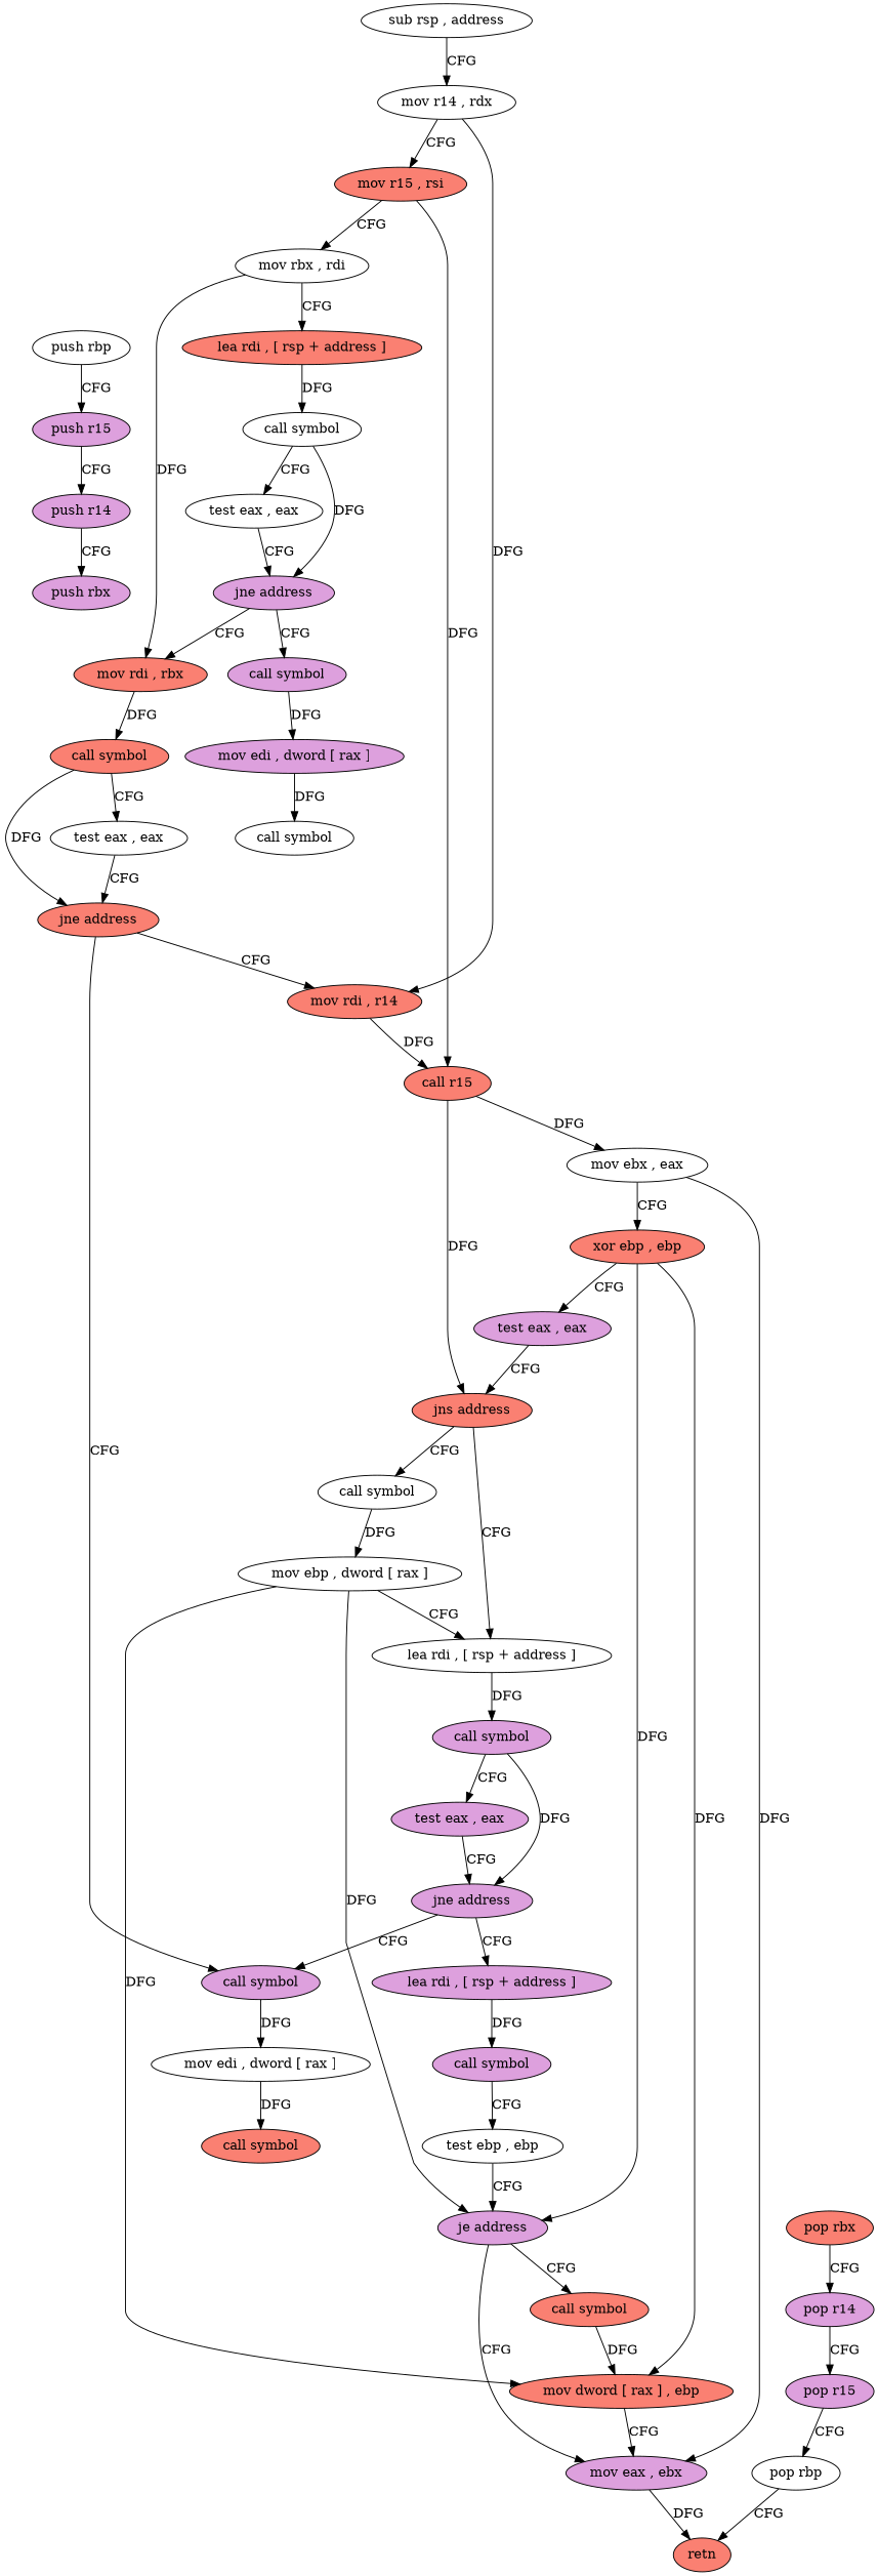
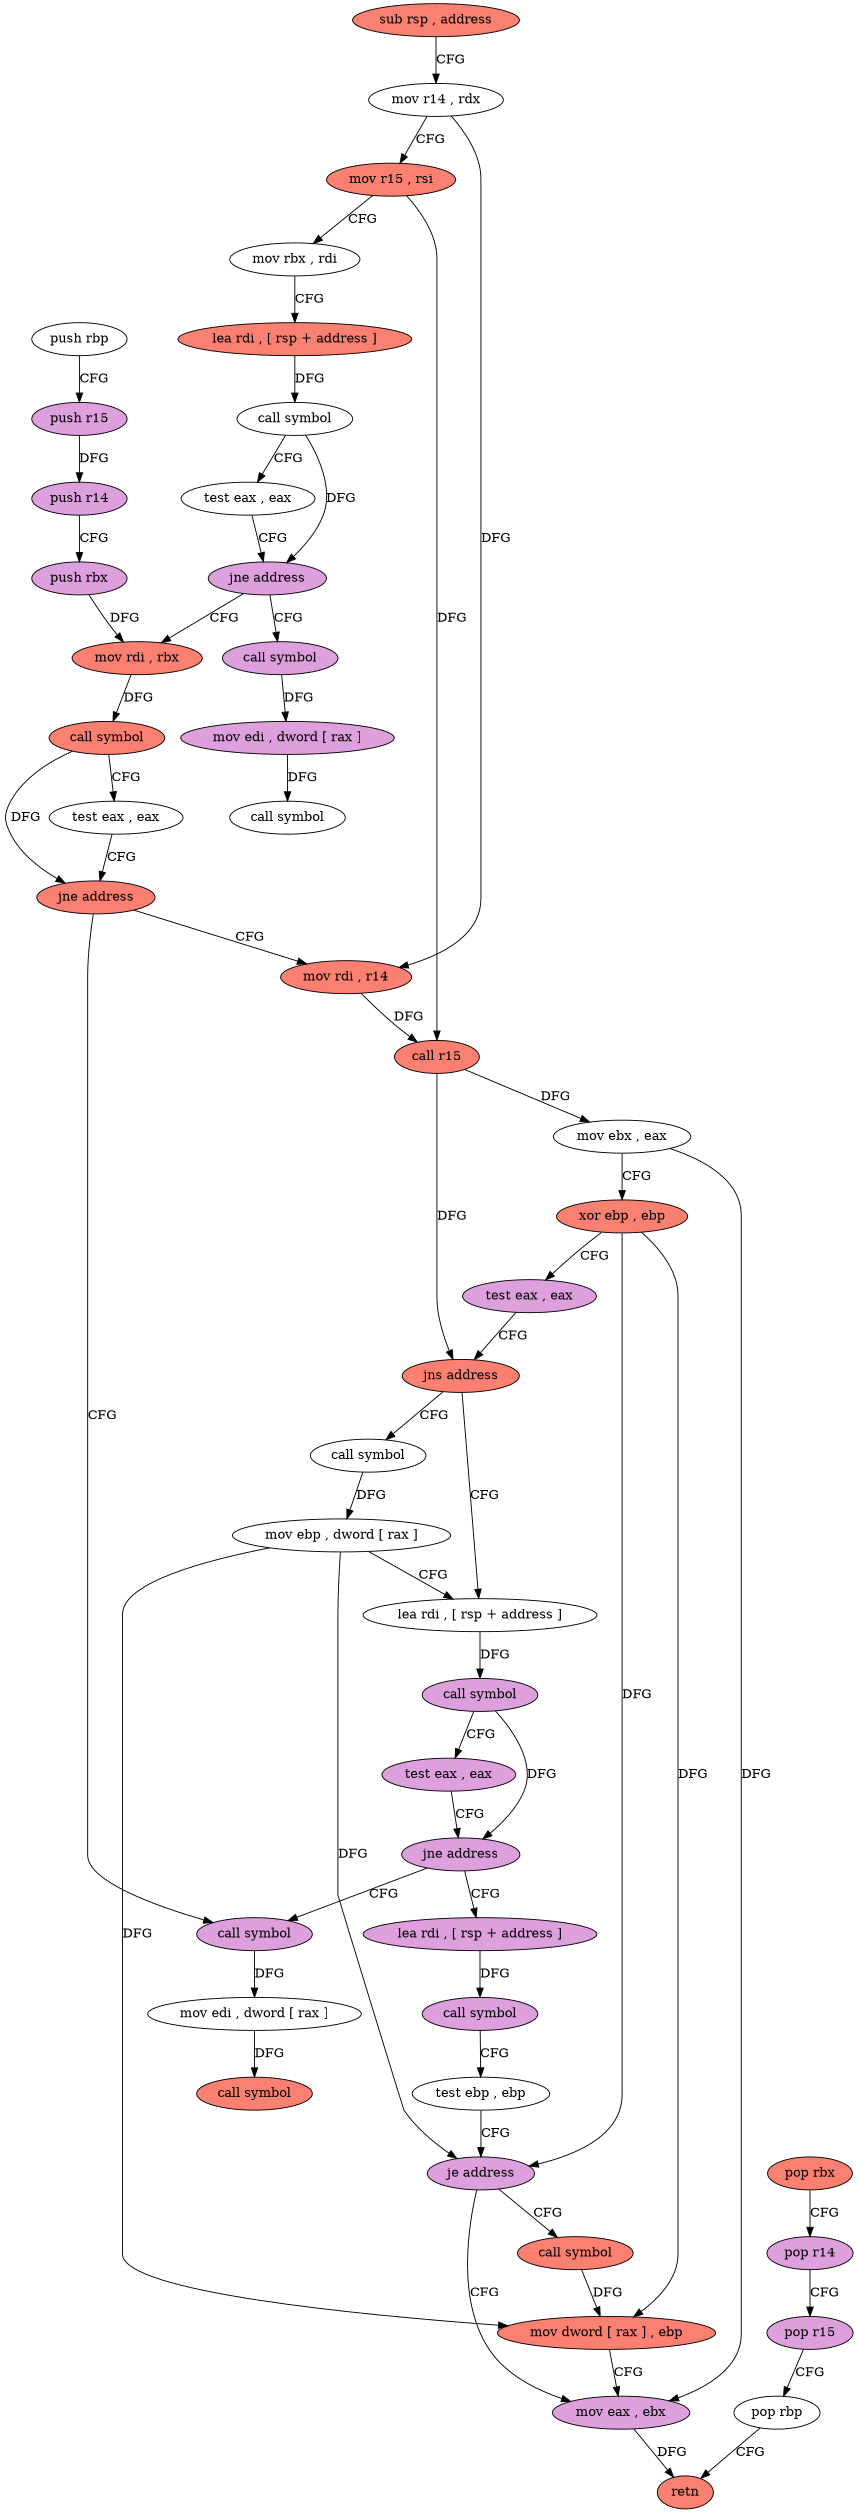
  digraph {
    node [fillcolor=plum style=filled]
    n1 [fillcolor=white label="push rbp"]
    n2 [label="push r15"]
    n3 [label="push r14"]
    n4 [label="push rbx"]
-   n5 [fillcolor=white label="sub rsp , address"]
+   n5 [fillcolor=salmon label="sub rsp , address"]
    n6 [fillcolor=white label="mov r14 , rdx"]
    n7 [fillcolor=salmon label="mov r15 , rsi"]
    n8 [fillcolor=salmon label="mov rdi , r14"]
    n9 [fillcolor=white label="mov rbx , rdi"]
    n10 [fillcolor=salmon label="call r15"]
    n11 [fillcolor=salmon label="lea rdi , [ rsp + address ]"]
    n12 [fillcolor=salmon label="mov rdi , rbx"]
    n13 [fillcolor=white label="mov ebx , eax"]
    n14 [fillcolor=salmon label="jns address"]
    n15 [fillcolor=white label="call symbol"]
    n16 [fillcolor=salmon label="call symbol"]
    n17 [fillcolor=white label="test eax , eax"]
    n18 [label="jne address"]
    n19 [label="call symbol"]
    n20 [label="mov edi , dword [ rax ]"]
    n21 [fillcolor=white label="call symbol"]
    n22 [fillcolor=white label="test eax , eax"]
    n23 [fillcolor=salmon label="jne address"]
    n24 [label="call symbol"]
    n25 [fillcolor=white label="mov edi , dword [ rax ]"]
    n26 [fillcolor=salmon label="call symbol"]
    n27 [fillcolor=salmon label="xor ebp , ebp"]
    n28 [label="mov eax , ebx"]
    n29 [fillcolor=white label="lea rdi , [ rsp + address ]"]
    n30 [fillcolor=white label="call symbol"]
    n31 [label="test eax , eax"]
    n32 [label="je address"]
    n33 [fillcolor=salmon label="mov dword [ rax ] , ebp"]
    n34 [fillcolor=salmon label=retn]
    n35 [fillcolor=salmon label="call symbol"]
    n36 [label="call symbol"]
    n37 [fillcolor=white label="mov ebp , dword [ rax ]"]
    n38 [label="test eax , eax"]
    n39 [label="jne address"]
    n40 [label="lea rdi , [ rsp + address ]"]
    n41 [label="call symbol"]
    n42 [fillcolor=white label="test ebp , ebp"]
    n43 [fillcolor=salmon label="pop rbx"]
    n44 [label="pop r14"]
    n45 [label="pop r15"]
    n46 [fillcolor=white label="pop rbp"]
    n1 -> n2 [label=CFG]
-   n2 -> n3 [label=CFG]
+   n2 -> n3 [label=DFG]
    n3 -> n4 [label=CFG]
    n5 -> n6 [label=CFG]
    n6 -> n7 [label=CFG]
    n6 -> n8 [label=DFG]
    n7 -> n9 [label=CFG]
    n7 -> n10 [label=DFG]
    n8 -> n10 [label=DFG]
    n9 -> n11 [label=CFG]
-   n9 -> n12 [label=DFG]
+   n4 -> n12 [label=DFG]
    n10 -> n13 [label=DFG]
    n10 -> n14 [label=DFG]
    n11 -> n15 [label=DFG]
    n12 -> n16 [label=DFG]
    n13 -> n27 [label=CFG]
    n13 -> n28 [label=DFG]
    n14 -> n29 [label=CFG]
    n14 -> n30 [label=CFG]
    n15 -> n17 [label=CFG]
    n15 -> n18 [label=DFG]
    n16 -> n22 [label=CFG]
    n16 -> n23 [label=DFG]
    n17 -> n18 [label=CFG]
    n18 -> n12 [label=CFG]
    n18 -> n19 [label=CFG]
    n19 -> n20 [label=DFG]
    n20 -> n21 [label=DFG]
    n22 -> n23 [label=CFG]
    n23 -> n8 [label=CFG]
    n23 -> n24 [label=CFG]
    n24 -> n25 [label=DFG]
    n25 -> n26 [label=DFG]
    n27 -> n31 [label=CFG]
    n27 -> n32 [label=DFG]
    n27 -> n33 [label=DFG]
    n28 -> n34 [label=DFG]
    n29 -> n36 [label=DFG]
    n30 -> n37 [label=DFG]
    n31 -> n14 [label=CFG]
    n32 -> n28 [label=CFG]
    n32 -> n35 [label=CFG]
    n33 -> n28 [label=CFG]
    n35 -> n33 [label=DFG]
    n36 -> n38 [label=CFG]
    n36 -> n39 [label=DFG]
    n37 -> n29 [label=CFG]
    n37 -> n32 [label=DFG]
    n37 -> n33 [label=DFG]
    n38 -> n39 [label=CFG]
    n39 -> n24 [label=CFG]
    n39 -> n40 [label=CFG]
    n40 -> n41 [label=DFG]
    n41 -> n42 [label=CFG]
    n42 -> n32 [label=CFG]
    n43 -> n44 [label=CFG]
    n44 -> n45 [label=CFG]
    n45 -> n46 [label=CFG]
    n46 -> n34 [label=CFG]
  }
